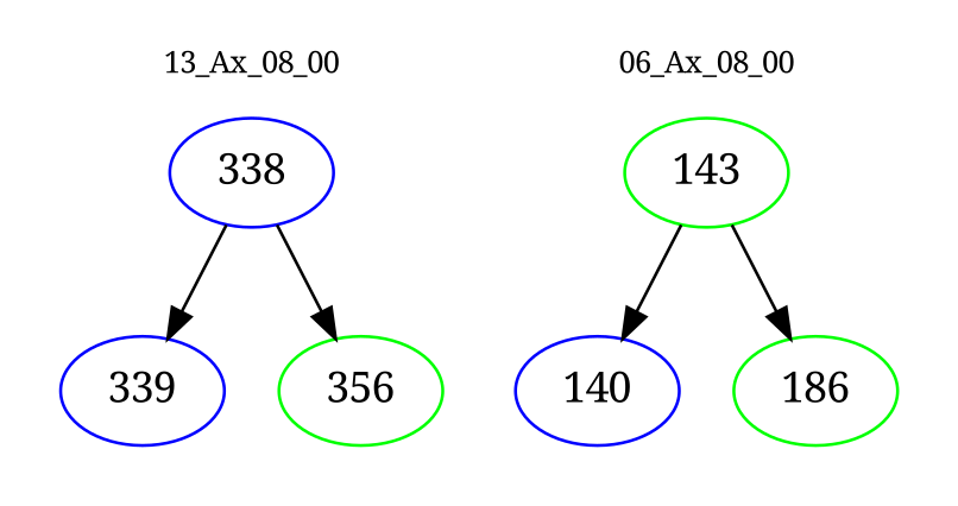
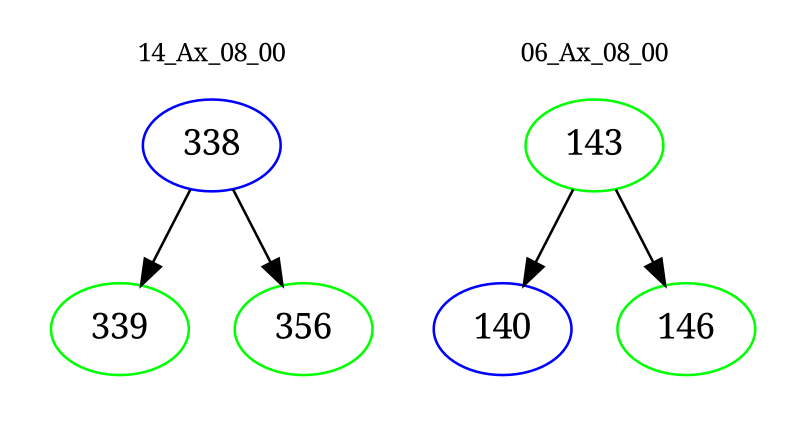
  digraph {
    fontname="Noto Serif"
    node [color=blue fontname="Noto Serif"]
    edge [color=black fontname="Noto Serif"]
    n1 [label=338]
-   n2 [label=339]
+   n2 [color=green label=339]
    n3 [color=green label=356]
    n4 [color=green label=143]
    n5 [label=140]
-   n6 [color=green label=186]
+   n6 [color=green label=146]
    subgraph cluster_1 {
      color=white
      fontsize=10
-     label="13_Ax_08_00"
+     label="14_Ax_08_00"
      n1
      n2
      n3
    }
    subgraph cluster_2 {
      color=white
      fontsize=10
      label="06_Ax_08_00"
      n4
      n5
      n6
    }
    n1 -> n2
    n1 -> n3
    n4 -> n5
    n4 -> n6
  }
